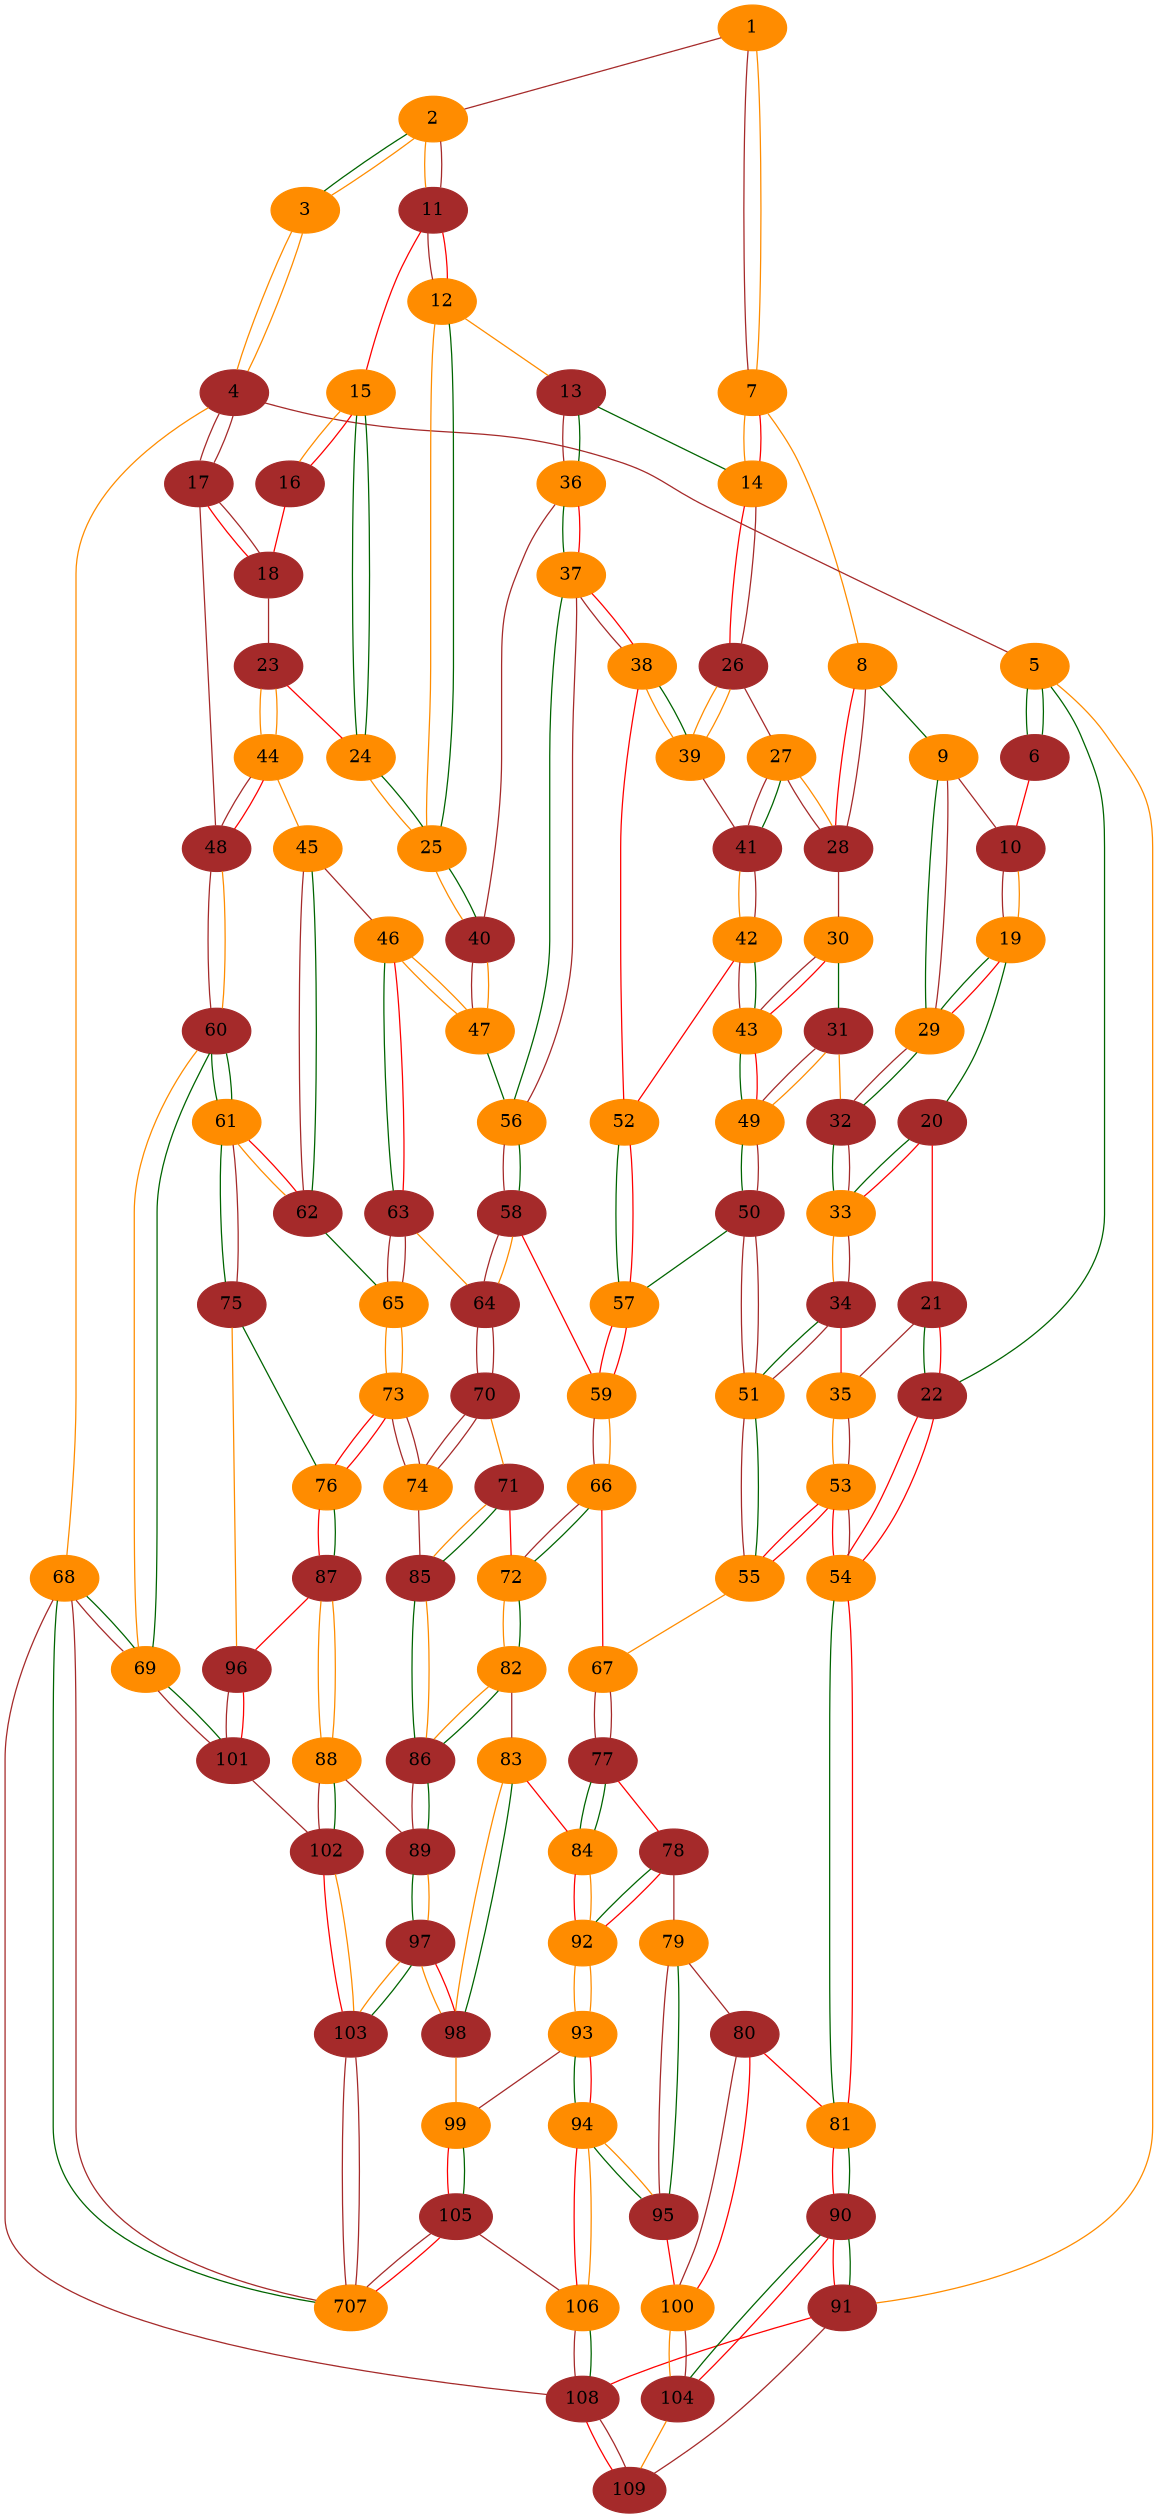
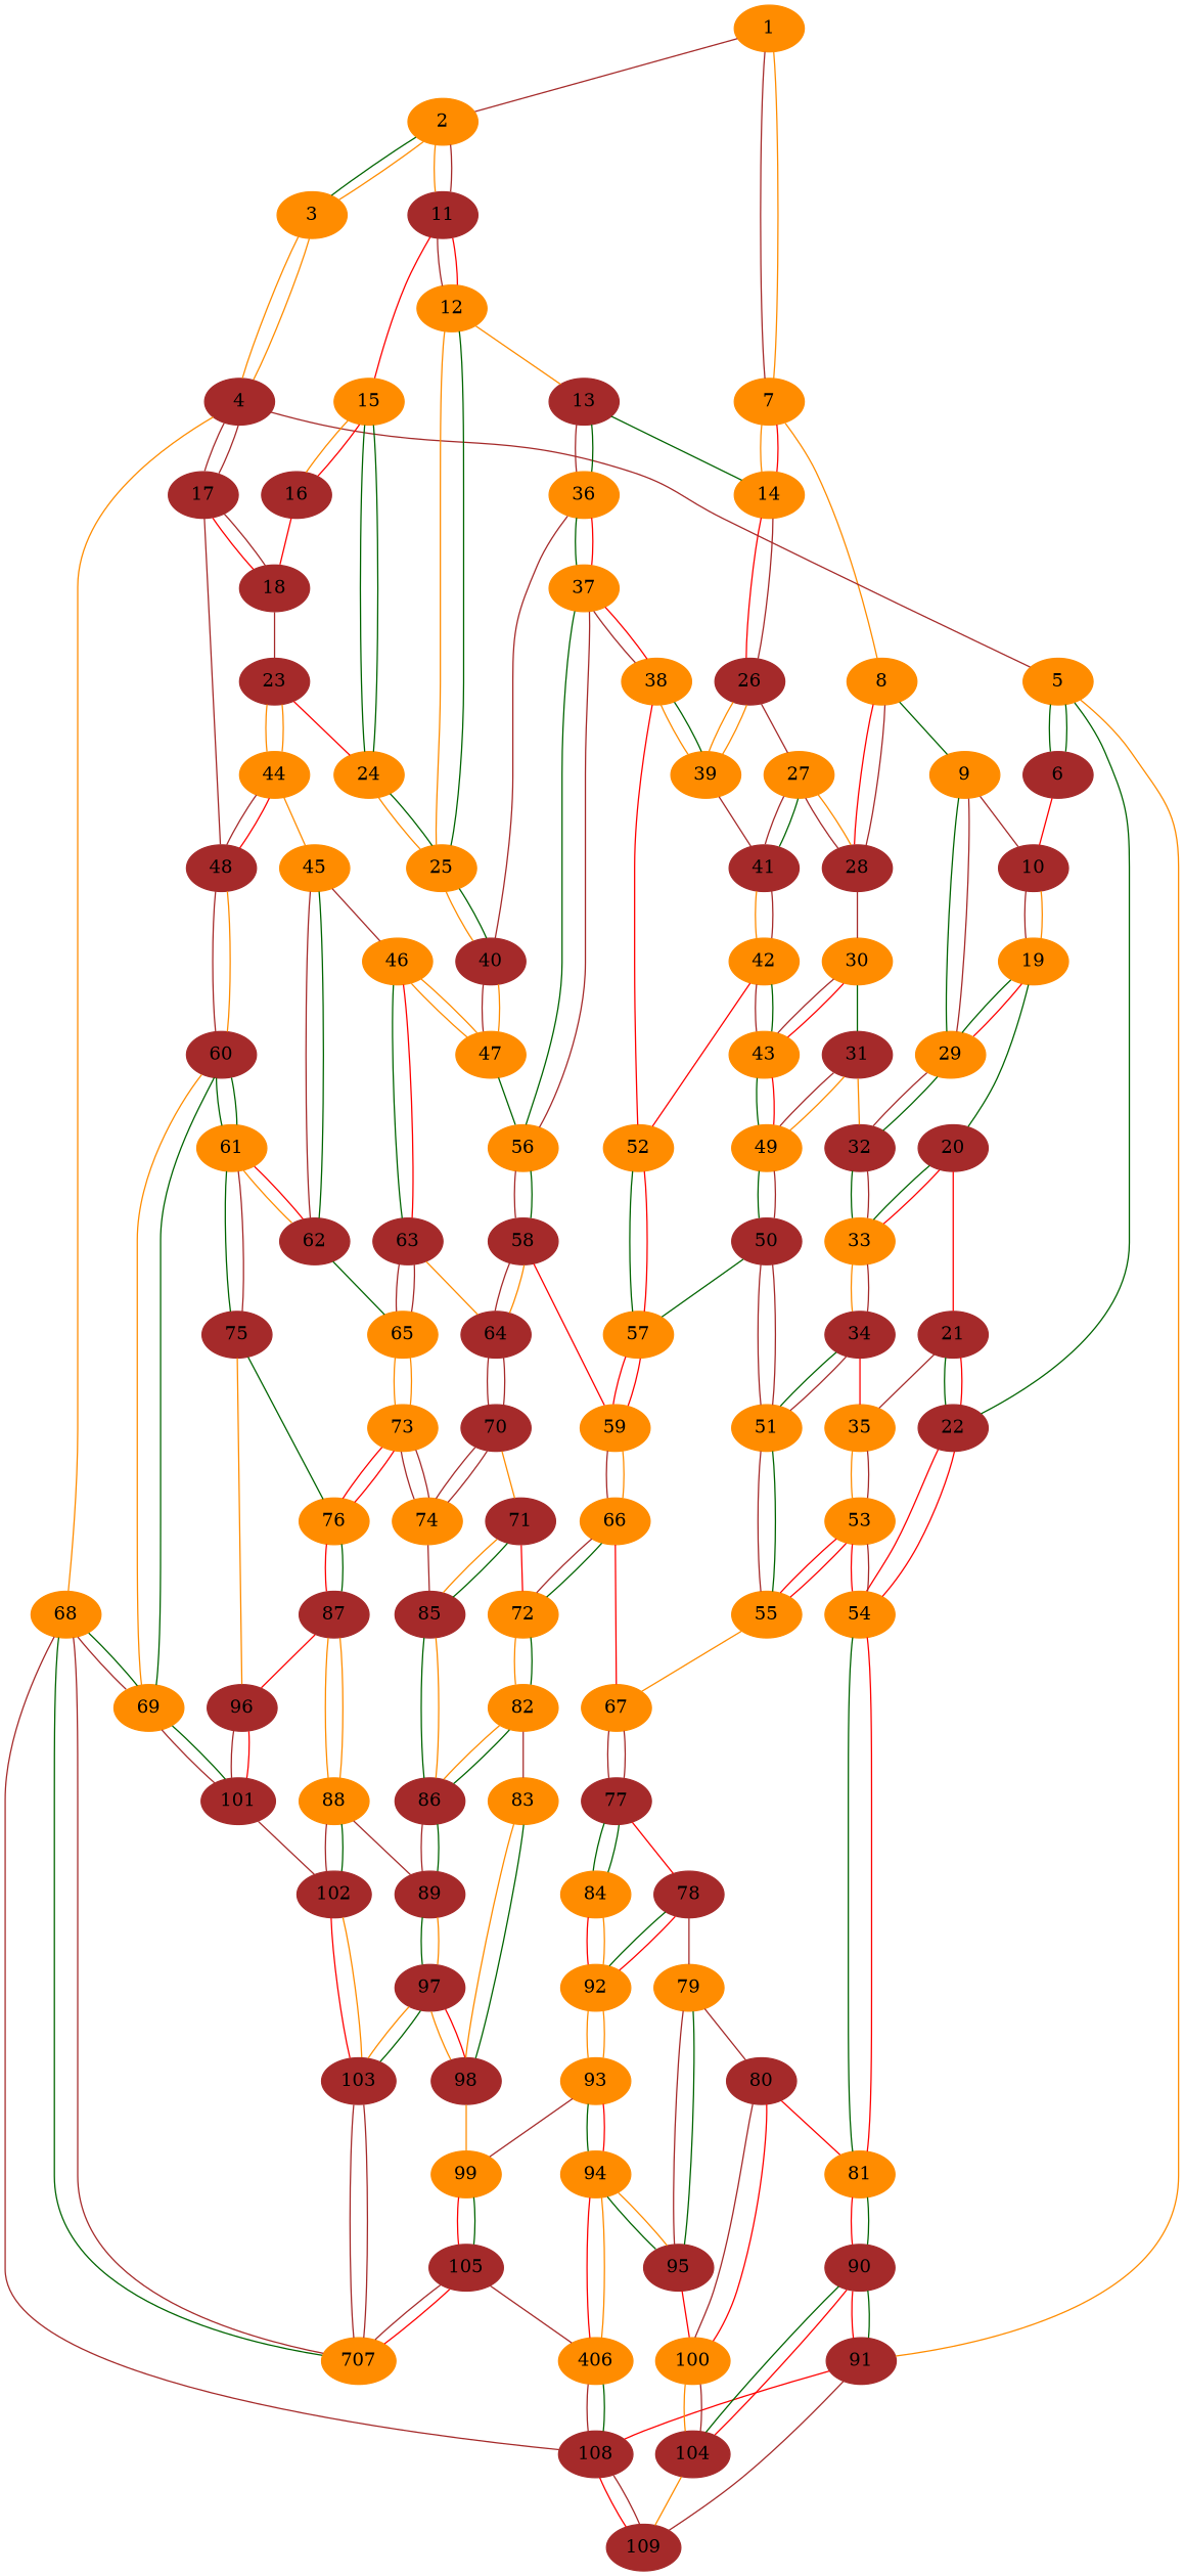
  graph {
    node [color=darkorange style=filled]
    edge [color=brown]
    1
    2
    7
    3
    11 [color=brown]
    8
    14
    4 [color=brown]
    12
    15
    5
    17 [color=brown]
    68
    6 [color=brown]
    22 [color=brown]
    91 [color=brown]
    18 [color=brown]
    48 [color=brown]
    69
    n20 [label=707]
    108 [color=brown]
    10 [color=brown]
    54
    109 [color=brown]
    19
    9
    28 [color=brown]
    26 [color=brown]
    29
    30
    32 [color=brown]
    20 [color=brown]
    13 [color=brown]
    25
    16 [color=brown]
    24
    36
    40 [color=brown]
    37
    27
    39
    23 [color=brown]
    60 [color=brown]
    44
    21 [color=brown]
    33
    35
    34 [color=brown]
    53
    81
    45
    47
    41 [color=brown]
    42
    31 [color=brown]
    43
    49
    50 [color=brown]
    51
    55
    38
    56
    52
    58 [color=brown]
    57
    46
    62 [color=brown]
    63 [color=brown]
    65
    64 [color=brown]
    61
    59
    67
    90 [color=brown]
    77 [color=brown]
    66
    70 [color=brown]
    72
    75 [color=brown]
    101 [color=brown]
    76
    96 [color=brown]
    73
    71 [color=brown]
    74
    82
    78 [color=brown]
    84
    102 [color=brown]
    85 [color=brown]
    86 [color=brown]
    83
    87 [color=brown]
    88
    79
    92
    80 [color=brown]
    95 [color=brown]
    93
    100
    104 [color=brown]
    98 [color=brown]
    89 [color=brown]
    99
    97 [color=brown]
    103 [color=brown]
    94
-   106
+   106 [label=406]
    105 [color=brown]
    1 -- 2
    1 -- 7
    1 -- 7 [color=darkorange]
    2 -- 3 [color=darkgreen]
    2 -- 3 [color=darkorange]
    2 -- 11 [color=darkorange]
    2 -- 11
    7 -- 8 [color=darkorange]
    7 -- 14 [color=darkorange]
    7 -- 14 [color=red]
    3 -- 4 [color=darkorange]
    3 -- 4 [color=darkorange]
    11 -- 12
    11 -- 12 [color=red]
    11 -- 15 [color=red]
    8 -- 9 [color=darkgreen]
    8 -- 28 [color=red]
    8 -- 28
    14 -- 26 [color=red]
    14 -- 26
    4 -- 5
    4 -- 17
    4 -- 17
    4 -- 68 [color=darkorange]
    12 -- 13 [color=darkorange]
    12 -- 25 [color=darkorange]
    12 -- 25 [color=darkgreen]
    15 -- 16 [color=darkorange]
    15 -- 16 [color=red]
    15 -- 24 [color=darkgreen]
    15 -- 24 [color=darkgreen]
    5 -- 6 [color=darkgreen]
    5 -- 6 [color=darkgreen]
    5 -- 22 [color=darkgreen]
    5 -- 91 [color=darkorange]
    17 -- 18 [color=red]
    17 -- 18
    17 -- 48
    68 -- 69
    68 -- 69 [color=darkgreen]
    68 -- n20 [color=darkgreen]
    68 -- n20
    68 -- 108
    6 -- 10 [color=red]
    22 -- 54 [color=red]
    22 -- 54 [color=red]
    91 -- 108 [color=red]
    91 -- 109
    18 -- 23
    48 -- 60
    48 -- 60 [color=darkorange]
    69 -- 101
    69 -- 101 [color=darkgreen]
    108 -- 109 [color=red]
    108 -- 109
    10 -- 19
    10 -- 19 [color=darkorange]
    54 -- 81 [color=darkgreen]
    54 -- 81 [color=red]
    19 -- 29 [color=darkgreen]
    19 -- 29 [color=red]
    19 -- 20 [color=darkgreen]
    9 -- 10
    9 -- 29 [color=darkgreen]
    9 -- 29
    28 -- 30
    26 -- 27
    26 -- 39 [color=darkorange]
    26 -- 39 [color=darkorange]
    29 -- 32
    29 -- 32 [color=darkgreen]
    30 -- 31 [color=darkgreen]
    30 -- 43
    30 -- 43 [color=red]
    32 -- 33 [color=darkgreen]
    32 -- 33
    20 -- 21 [color=red]
    20 -- 33 [color=darkgreen]
    20 -- 33 [color=red]
    13 -- 14 [color=darkgreen]
    13 -- 36
    13 -- 36 [color=darkgreen]
    25 -- 40 [color=darkorange]
    25 -- 40 [color=darkgreen]
    16 -- 18 [color=red]
    24 -- 25 [color=darkorange]
    24 -- 25 [color=darkgreen]
    36 -- 40
    36 -- 37 [color=darkgreen]
    36 -- 37 [color=red]
    40 -- 47
    40 -- 47 [color=darkorange]
    37 -- 38
    37 -- 38 [color=red]
    37 -- 56 [color=darkgreen]
    37 -- 56
    27 -- 28
    27 -- 28 [color=darkorange]
    27 -- 41
    27 -- 41 [color=darkgreen]
    39 -- 41
    23 -- 24 [color=red]
    23 -- 44 [color=darkorange]
    23 -- 44 [color=darkorange]
    60 -- 69 [color=darkorange]
    60 -- 69 [color=darkgreen]
    60 -- 61 [color=darkgreen]
    60 -- 61 [color=darkgreen]
    44 -- 48
    44 -- 48 [color=red]
    44 -- 45 [color=darkorange]
    21 -- 22 [color=darkgreen]
    21 -- 22 [color=red]
    21 -- 35
    33 -- 34 [color=darkorange]
    33 -- 34
    35 -- 53 [color=darkorange]
    35 -- 53
    34 -- 35 [color=red]
    34 -- 51 [color=darkgreen]
    34 -- 51
    53 -- 54 [color=red]
    53 -- 54
    53 -- 55 [color=red]
    53 -- 55 [color=red]
    81 -- 90 [color=red]
    81 -- 90 [color=darkgreen]
    45 -- 46
    45 -- 62
    45 -- 62 [color=darkgreen]
    47 -- 56 [color=darkgreen]
    41 -- 42 [color=darkorange]
    41 -- 42
    42 -- 43
    42 -- 43 [color=darkgreen]
    42 -- 52 [color=red]
    31 -- 32 [color=darkorange]
    31 -- 49
    31 -- 49 [color=darkorange]
    43 -- 49 [color=darkgreen]
    43 -- 49 [color=red]
    49 -- 50 [color=darkgreen]
    49 -- 50
    50 -- 51
    50 -- 51
    50 -- 57 [color=darkgreen]
    51 -- 55
    51 -- 55 [color=darkgreen]
    55 -- 67 [color=darkorange]
    38 -- 39 [color=darkorange]
    38 -- 39 [color=darkgreen]
    38 -- 52 [color=red]
    56 -- 58
    56 -- 58 [color=darkgreen]
    52 -- 57 [color=darkgreen]
    52 -- 57 [color=red]
    58 -- 64
    58 -- 64 [color=darkorange]
    58 -- 59 [color=red]
    57 -- 59 [color=red]
    57 -- 59 [color=red]
    46 -- 47 [color=darkorange]
    46 -- 47 [color=darkorange]
    46 -- 63 [color=darkgreen]
    46 -- 63 [color=red]
    62 -- 65 [color=darkgreen]
    63 -- 65
    63 -- 65
    63 -- 64 [color=darkorange]
    65 -- 73 [color=darkorange]
    65 -- 73 [color=darkorange]
    64 -- 70
    64 -- 70
    61 -- 62 [color=darkorange]
    61 -- 62 [color=red]
    61 -- 75 [color=darkgreen]
    61 -- 75
    59 -- 66
    59 -- 66 [color=darkorange]
    67 -- 77
    67 -- 77
    90 -- 91 [color=red]
    90 -- 91 [color=darkgreen]
    90 -- 104 [color=darkgreen]
    90 -- 104 [color=red]
    77 -- 78 [color=red]
    77 -- 84 [color=darkgreen]
    77 -- 84 [color=darkgreen]
    66 -- 67 [color=red]
    66 -- 72
    66 -- 72 [color=darkgreen]
    70 -- 71 [color=darkorange]
    70 -- 74
    70 -- 74
    72 -- 82 [color=darkorange]
    72 -- 82 [color=darkgreen]
    75 -- 76 [color=darkgreen]
    75 -- 96 [color=darkorange]
    101 -- 102
    76 -- 87 [color=red]
    76 -- 87 [color=darkgreen]
    96 -- 101
    96 -- 101 [color=red]
    73 -- 76 [color=red]
    73 -- 76 [color=red]
    73 -- 74
    73 -- 74
    71 -- 72 [color=red]
    71 -- 85 [color=darkorange]
    71 -- 85 [color=darkgreen]
    74 -- 85
    82 -- 86 [color=darkorange]
    82 -- 86 [color=darkgreen]
    82 -- 83
    78 -- 79
    78 -- 92 [color=darkgreen]
    78 -- 92 [color=red]
    84 -- 92 [color=red]
    84 -- 92 [color=darkorange]
    102 -- 103 [color=red]
    102 -- 103 [color=darkorange]
    85 -- 86 [color=darkgreen]
    85 -- 86 [color=darkorange]
    86 -- 89
    86 -- 89 [color=darkgreen]
-   83 -- 84 [color=red]
    83 -- 98 [color=darkorange]
    83 -- 98 [color=darkgreen]
    87 -- 96 [color=red]
    87 -- 88 [color=darkorange]
    87 -- 88 [color=darkorange]
    88 -- 102
    88 -- 102 [color=darkgreen]
    88 -- 89
    79 -- 80
    79 -- 95
    79 -- 95 [color=darkgreen]
    92 -- 93 [color=darkorange]
    92 -- 93 [color=darkorange]
    80 -- 81 [color=red]
    80 -- 100
    80 -- 100 [color=red]
    95 -- 100 [color=red]
    93 -- 99
    93 -- 94 [color=darkgreen]
    93 -- 94 [color=red]
    100 -- 104 [color=darkorange]
    100 -- 104
    104 -- 109 [color=darkorange]
    98 -- 99 [color=darkorange]
    89 -- 97 [color=darkgreen]
    89 -- 97 [color=darkorange]
    99 -- 105 [color=red]
    99 -- 105 [color=darkgreen]
    97 -- 98 [color=darkorange]
    97 -- 98 [color=red]
    97 -- 103 [color=darkorange]
    97 -- 103 [color=darkgreen]
    103 -- n20
    103 -- n20
    94 -- 95 [color=darkgreen]
    94 -- 95 [color=darkorange]
    94 -- 106 [color=red]
    94 -- 106 [color=darkorange]
    106 -- 108
    106 -- 108 [color=darkgreen]
    105 -- n20
    105 -- n20 [color=red]
    105 -- 106
  }
